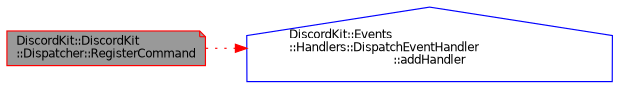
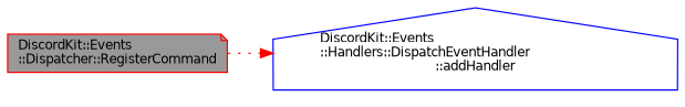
  digraph {
    rankdir=LR
    node [fontname=Helvetica fontsize=10 style=filled]
-   n1 [color=red fillcolor=grey60 fontcolor=black height=0.2 label="DiscordKit::DiscordKit\l::Dispatcher::RegisterCommand" shape=note width=0.4]
+   n1 [color=red fillcolor=grey60 fontcolor=black height=0.2 label="DiscordKit::Events\l::Dispatcher::RegisterCommand" shape=note width=0.4]
    n2 [color=blue fillcolor=white height=0.2 label="DiscordKit::Events\l::Handlers::DispatchEventHandler\l::addHandler" shape=house width=0.4]
    n1 -> n2 [color=red fontname=Helvetica fontsize=10 labelfontname=Helvetica labelfontsize=10 style=dotted]
  }
